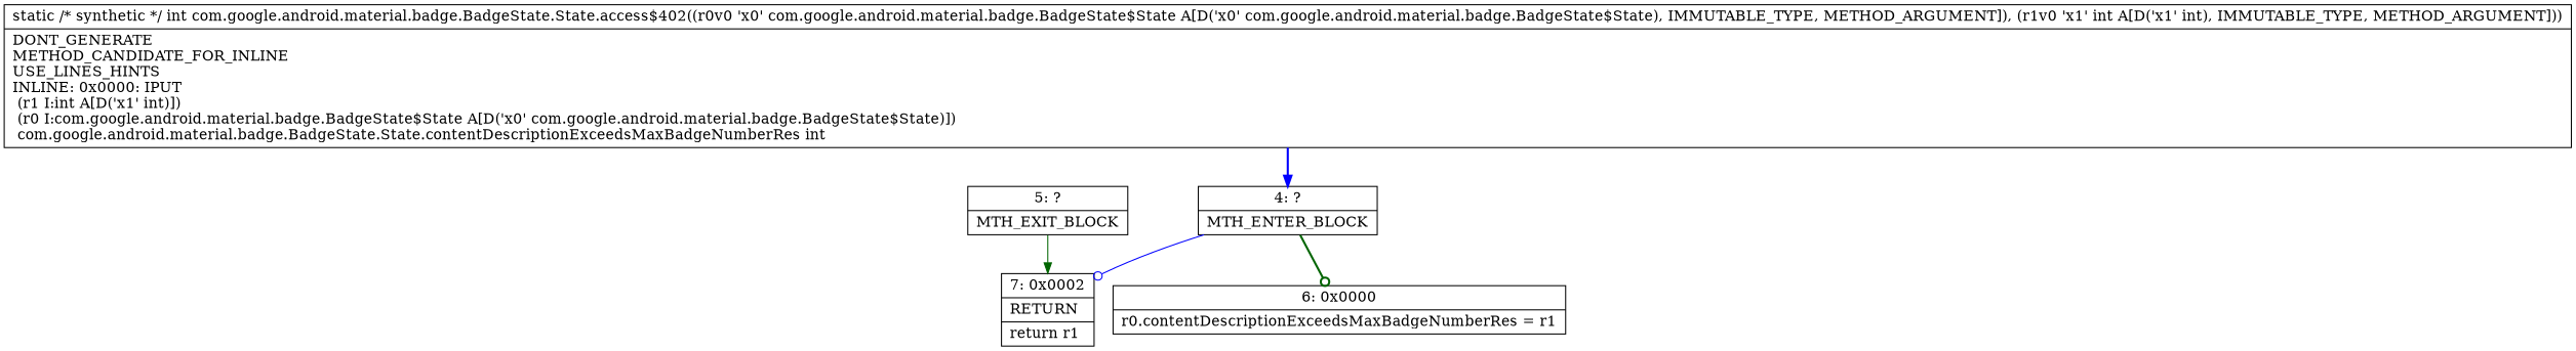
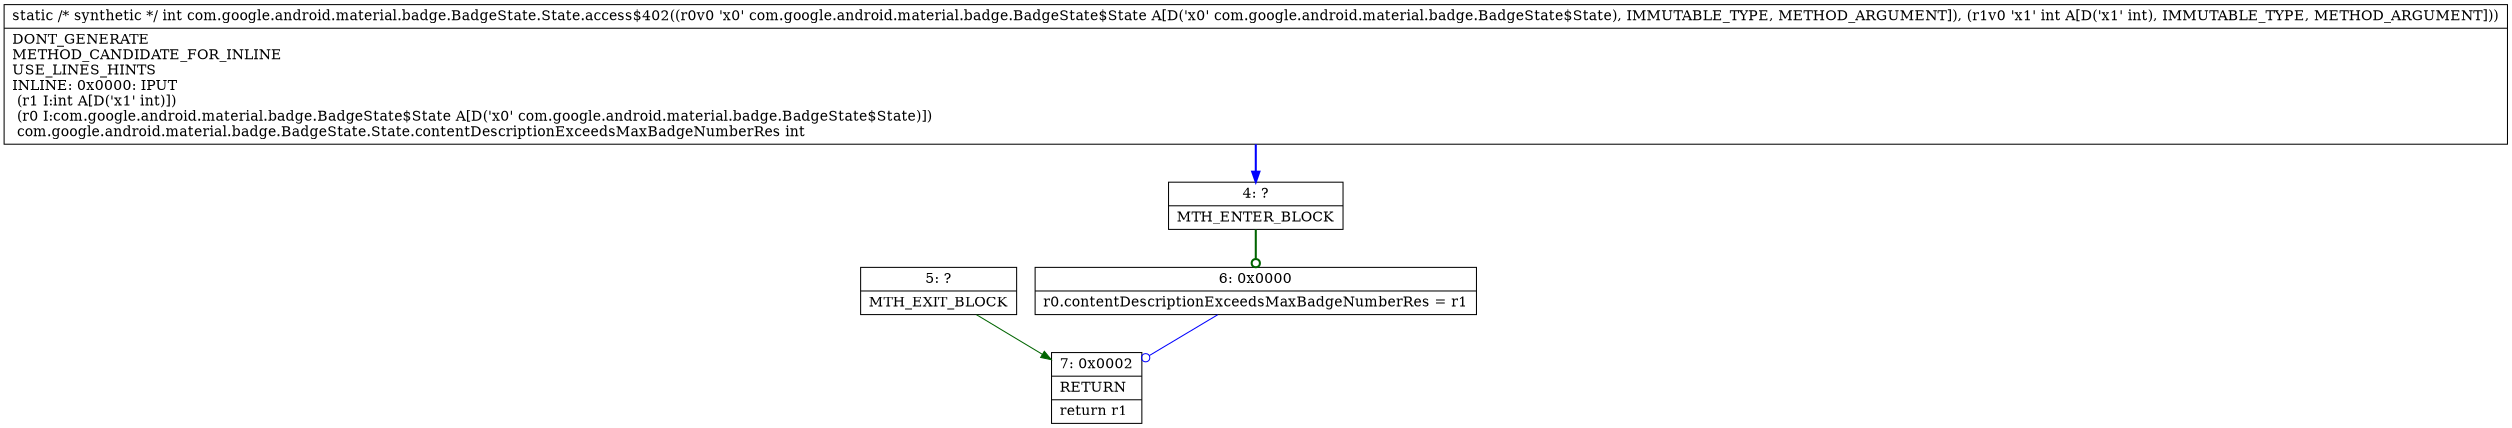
  digraph {
    node [shape=record]
    edge [arrowhead=odot color=darkgreen style=bold]
    n1 [label="{4\:\ ?|MTH_ENTER_BLOCK\l}"]
    n2 [label="{6\:\ 0x0000|r0.contentDescriptionExceedsMaxBadgeNumberRes = r1\l}"]
    n3 [label="{7\:\ 0x0002|RETURN\l|return r1\l}"]
    n4 [label="{5\:\ ?|MTH_EXIT_BLOCK\l}"]
    n5 [label="{static \/* synthetic *\/ int com.google.android.material.badge.BadgeState.State.access$402((r0v0 'x0' com.google.android.material.badge.BadgeState$State A[D('x0' com.google.android.material.badge.BadgeState$State), IMMUTABLE_TYPE, METHOD_ARGUMENT]), (r1v0 'x1' int A[D('x1' int), IMMUTABLE_TYPE, METHOD_ARGUMENT]))  | DONT_GENERATE\lMETHOD_CANDIDATE_FOR_INLINE\lUSE_LINES_HINTS\lINLINE: 0x0000: IPUT  \l  (r1 I:int A[D('x1' int)])\l  (r0 I:com.google.android.material.badge.BadgeState$State A[D('x0' com.google.android.material.badge.BadgeState$State)])\l com.google.android.material.badge.BadgeState.State.contentDescriptionExceedsMaxBadgeNumberRes int\l}"]
    n1 -> n2
-   n1 -> n3 [color=blue style=solid]
+   n2 -> n3 [color=blue style=solid]
    n4 -> n3 [arrowhead=normal style=solid]
    n5 -> n1 [arrowhead=normal color=blue]
  }
